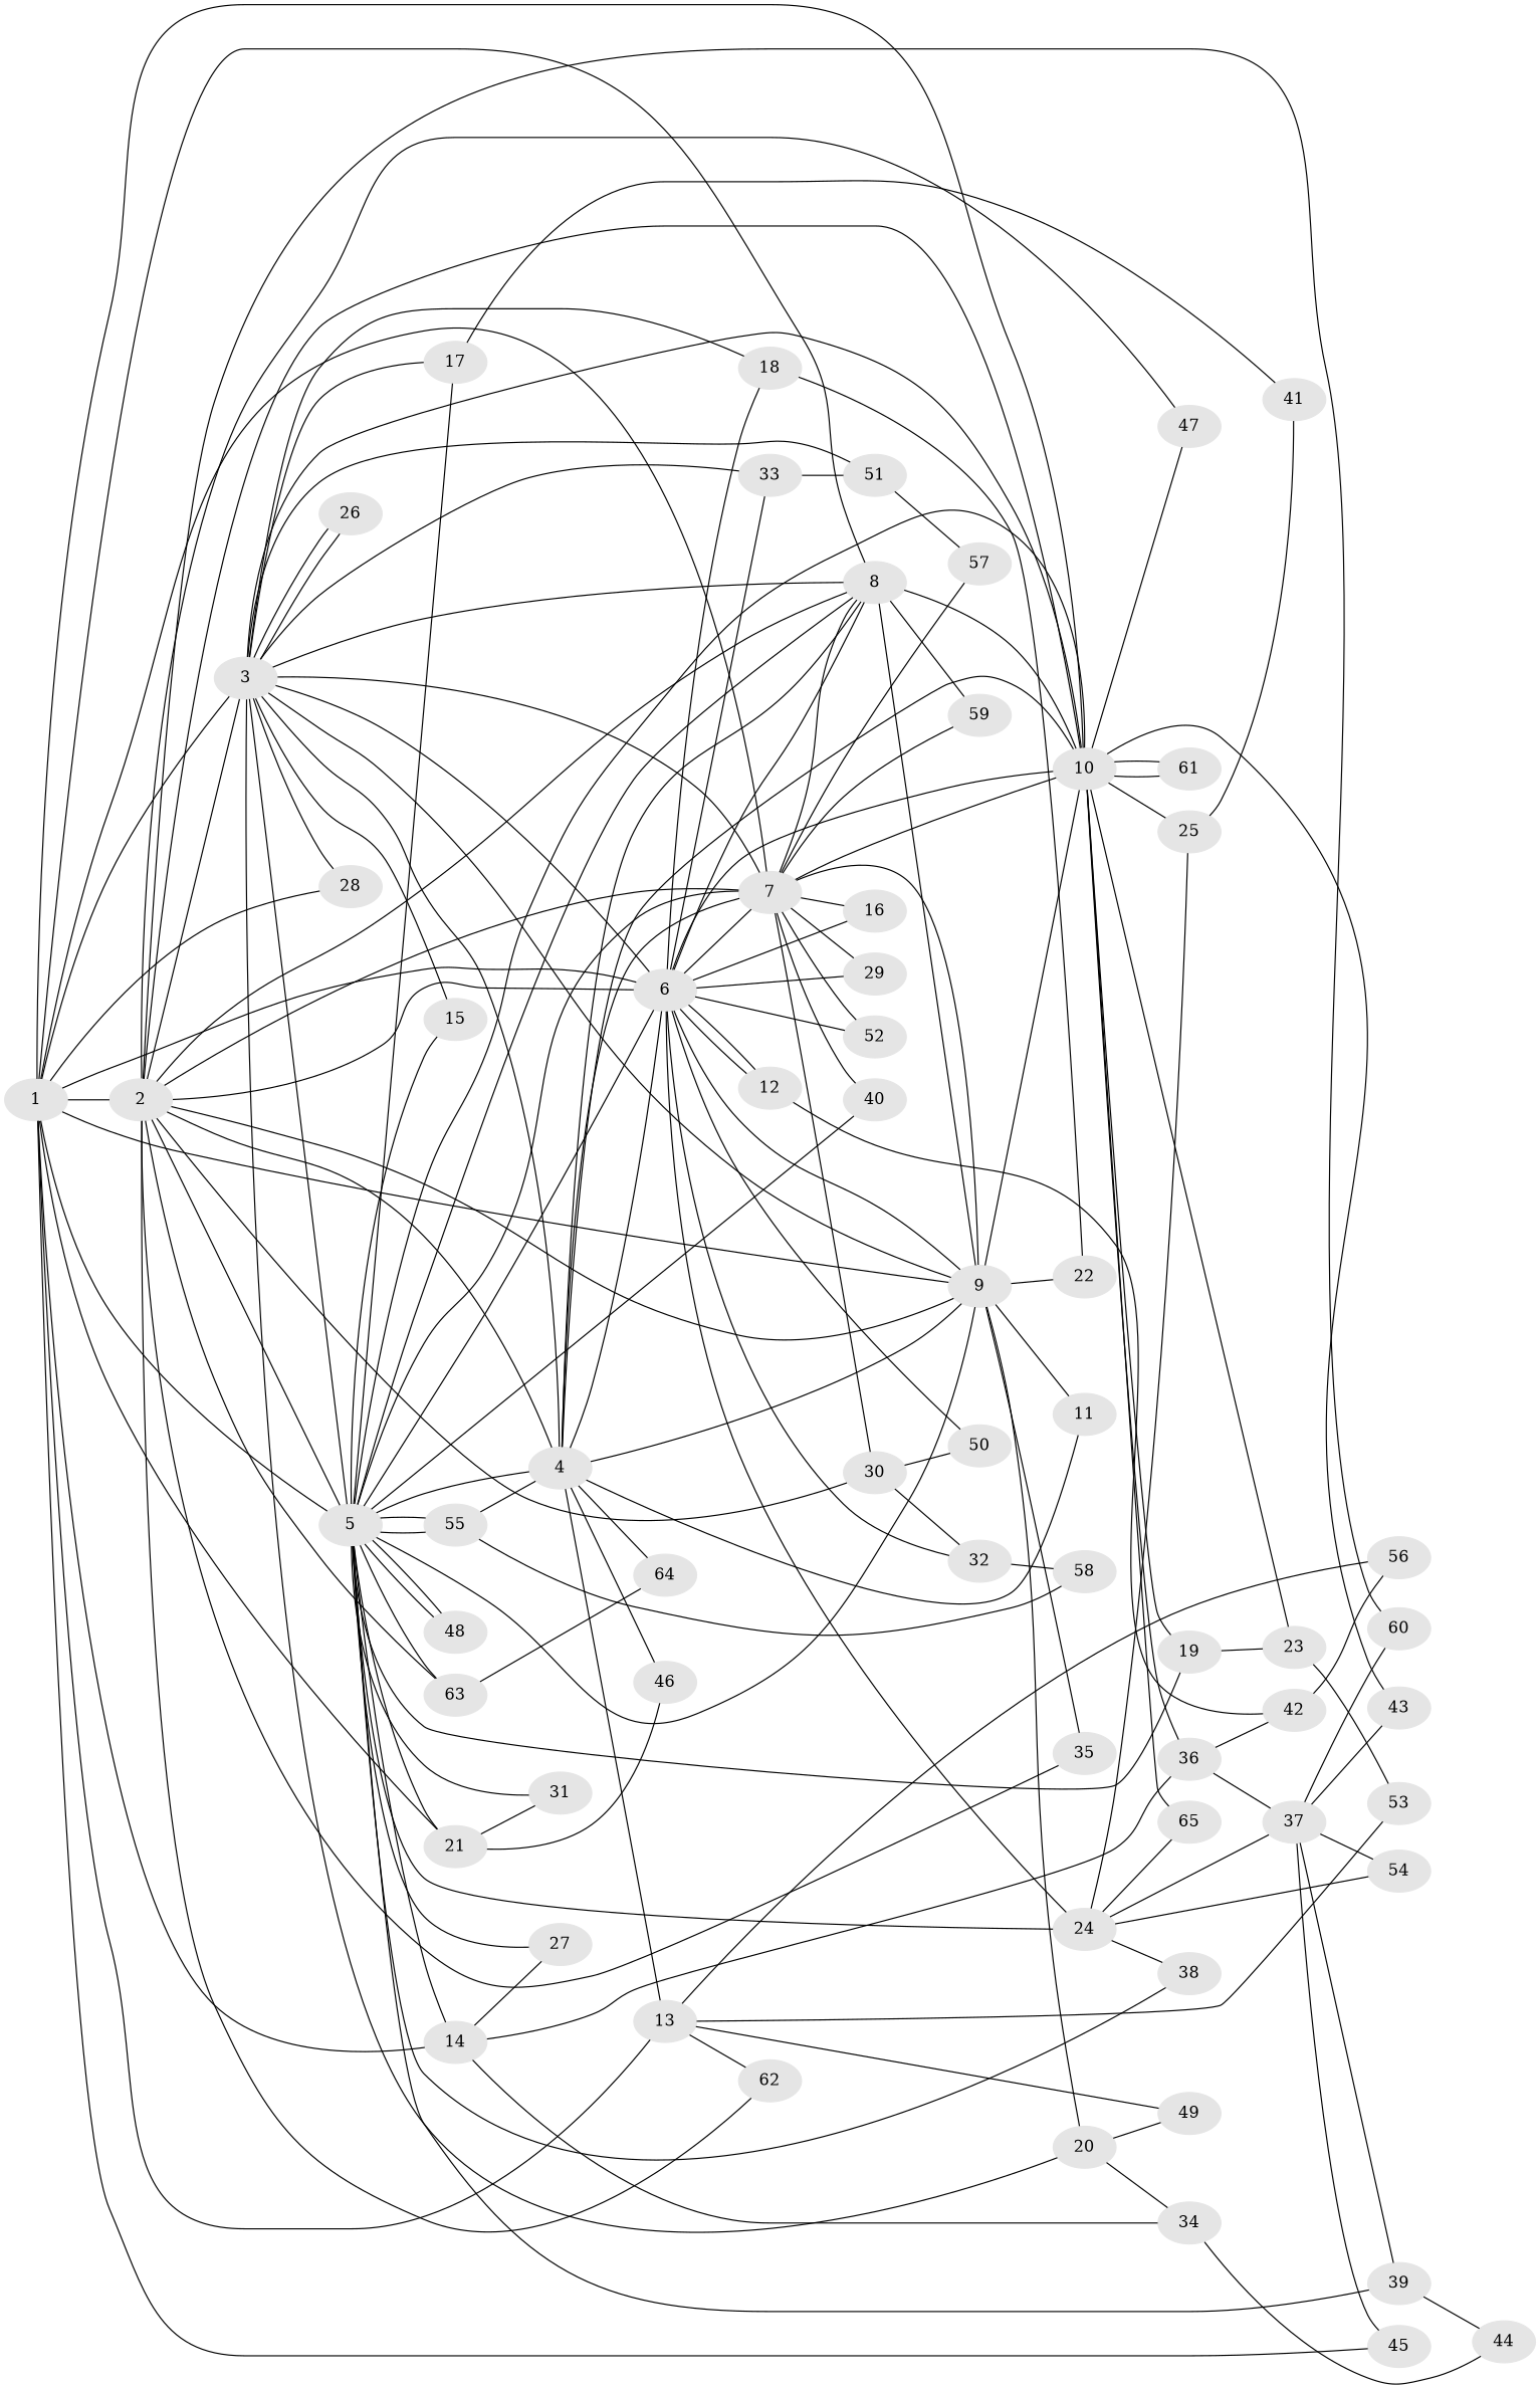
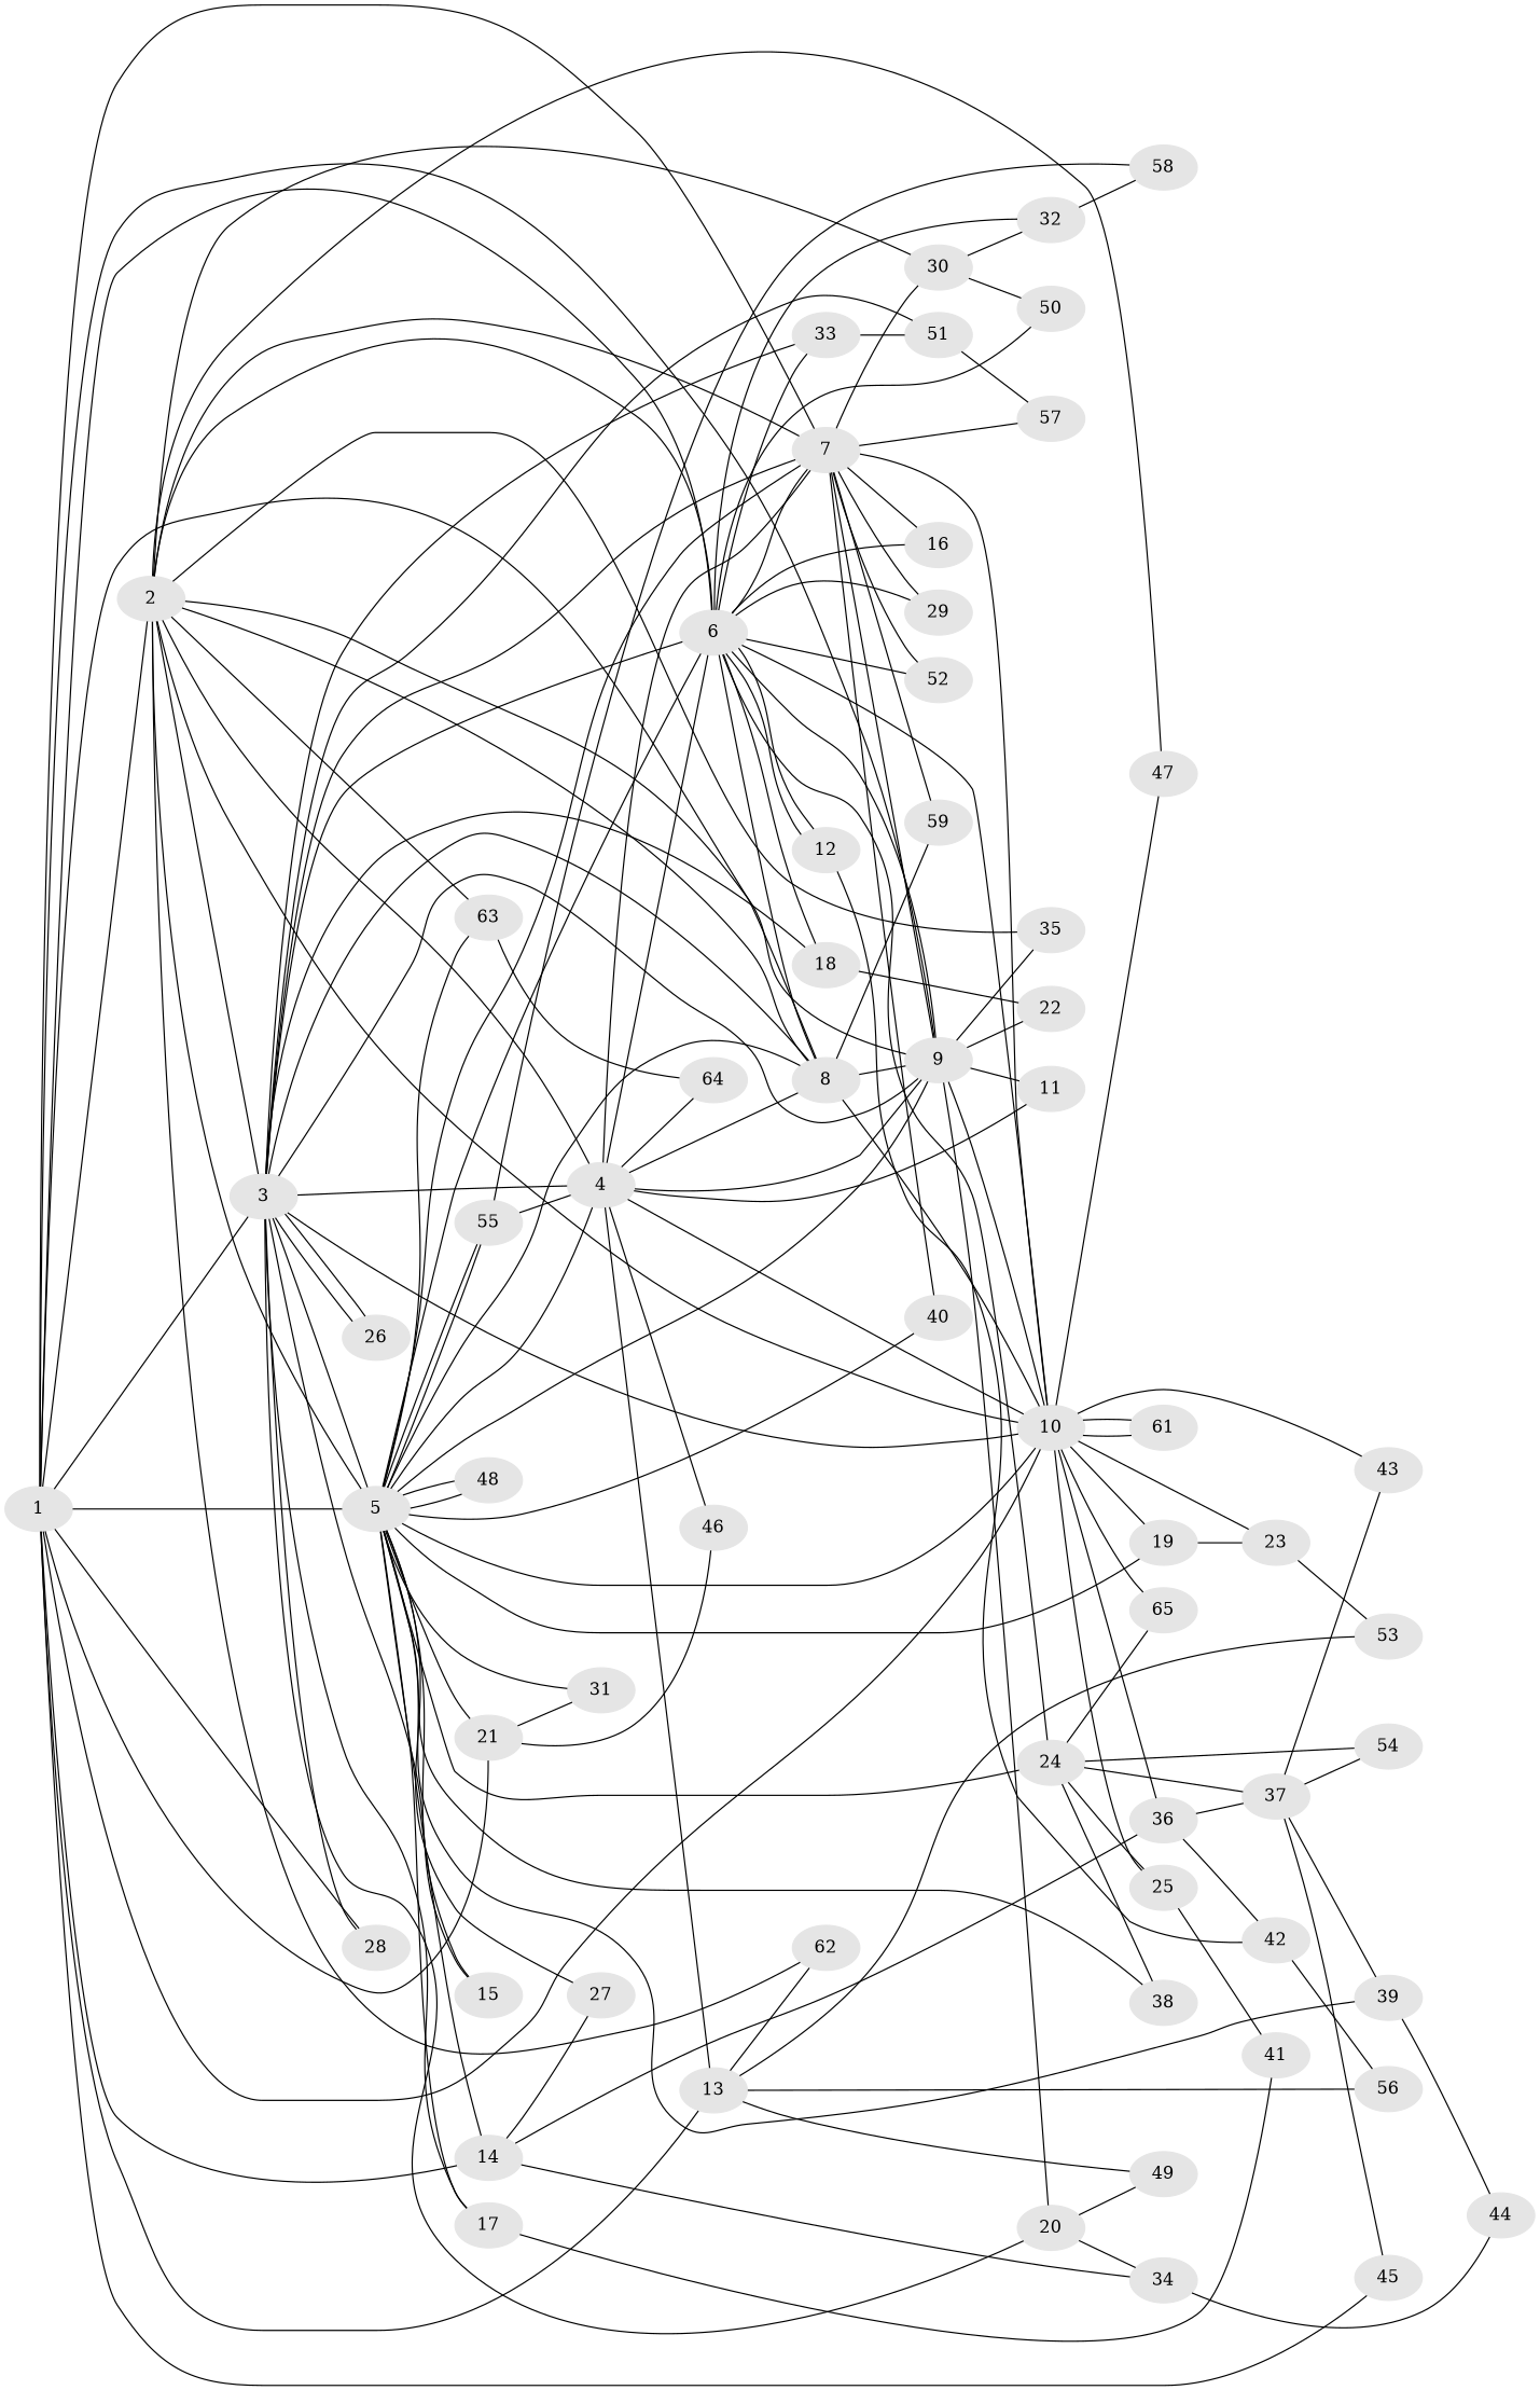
  graph {
    rankdir=LR
    node [color=gray90 style=filled]
    1
    2
    3
    5
    6
    7
    8
    9
    10
    13
    14
    21
    28
    45
    4
    30
    35
    47
-   60
    62
    63
    15
    17
    18
    20
    26
    33
    51
    11
    46
    64
    19
    24
    27
    31
    38
    39
    40
    48
    55
    12
    16
    29
    32
    50
    52
    57
    59
    22
    23
    25
    36
    43
    61
    65
    49
    53
    56
    34
    41
    37
    54
    44
    58
    42
    1 -- 2
    1 -- 3
    1 -- 5
    1 -- 6
    1 -- 7
    1 -- 8
    1 -- 9
    1 -- 10
    1 -- 13
    1 -- 14
    1 -- 21
    1 -- 28
    1 -- 45
    2 -- 3
    2 -- 5
    2 -- 6
    2 -- 7
    2 -- 8
    2 -- 9
    2 -- 10
    2 -- 4
    2 -- 30
    2 -- 35
    2 -- 47
-   2 -- 60
    2 -- 62
    2 -- 63
    3 -- 5
    3 -- 6
    3 -- 7
    3 -- 8
    3 -- 9
    3 -- 10
    3 -- 28
    3 -- 4
    3 -- 15
    3 -- 17
    3 -- 18
    3 -- 20
    3 -- 26
    3 -- 26
    3 -- 33
    3 -- 51
    5 -- 6
    5 -- 7
    5 -- 8
    5 -- 9
    5 -- 10
    5 -- 14
    5 -- 21
    5 -- 63
    5 -- 15
    5 -- 17
    5 -- 19
    5 -- 24
    5 -- 27
    5 -- 31
    5 -- 38
    5 -- 39
    5 -- 40
    5 -- 48
    5 -- 48
    5 -- 55
    5 -- 55
    6 -- 7
    6 -- 8
    6 -- 9
    6 -- 10
    6 -- 18
    6 -- 33
    6 -- 24
    6 -- 12
    6 -- 12
    6 -- 16
    6 -- 29
    6 -- 32
    6 -- 50
    6 -- 52
-   7 -- 8
    7 -- 9
    7 -- 10
    7 -- 30
    7 -- 40
    7 -- 16
    7 -- 29
    7 -- 52
    7 -- 57
    7 -- 59
    8 -- 9
    8 -- 10
    8 -- 59
    9 -- 10
    9 -- 35
    9 -- 20
    9 -- 11
    9 -- 22
    10 -- 47
    10 -- 19
    10 -- 23
    10 -- 25
    10 -- 36
    10 -- 43
    10 -- 61
    10 -- 61
    10 -- 65
    13 -- 62
    13 -- 49
    13 -- 53
    13 -- 56
    14 -- 27
    14 -- 36
    14 -- 34
    21 -- 46
    21 -- 31
    4 -- 5
    4 -- 6
    4 -- 7
    4 -- 8
    4 -- 9
    4 -- 10
    4 -- 13
    4 -- 11
    4 -- 46
    4 -- 64
    30 -- 32
    30 -- 50
    63 -- 64
    17 -- 41
    18 -- 22
    20 -- 49
    20 -- 34
    33 -- 51
    51 -- 57
    19 -- 23
    24 -- 38
    24 -- 25
    24 -- 65
    24 -- 37
    24 -- 54
    39 -- 44
    55 -- 4
    55 -- 58
    12 -- 42
    32 -- 58
    23 -- 53
    25 -- 41
    36 -- 37
    36 -- 42
    34 -- 44
    37 -- 45
-   37 -- 60
    37 -- 39
    37 -- 43
    37 -- 54
    42 -- 56
  }
